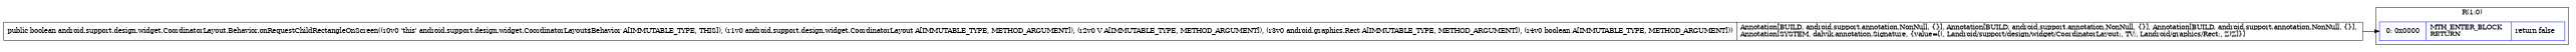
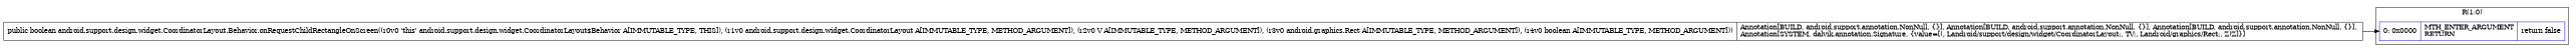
  digraph {
    rankdir=LR
    node [shape=record]
-   n1 [color=blue label="{0\:\ 0x0000|MTH_ENTER_BLOCK\lRETURN\l|return false\l}"]
+   n1 [color=blue label="{0\:\ 0x0000|MTH_ENTER_ARGUMENT\lRETURN\l|return false\l}"]
    n2 [label="{public boolean android.support.design.widget.CoordinatorLayout.Behavior.onRequestChildRectangleOnScreen((r0v0 'this' android.support.design.widget.CoordinatorLayout$Behavior A[IMMUTABLE_TYPE, THIS]), (r1v0 android.support.design.widget.CoordinatorLayout A[IMMUTABLE_TYPE, METHOD_ARGUMENT]), (r2v0 V A[IMMUTABLE_TYPE, METHOD_ARGUMENT]), (r3v0 android.graphics.Rect A[IMMUTABLE_TYPE, METHOD_ARGUMENT]), (r4v0 boolean A[IMMUTABLE_TYPE, METHOD_ARGUMENT]))  | Annotation[BUILD, android.support.annotation.NonNull, \{\}], Annotation[BUILD, android.support.annotation.NonNull, \{\}], Annotation[BUILD, android.support.annotation.NonNull, \{\}], \lAnnotation[SYSTEM, dalvik.annotation.Signature, \{value=[(, Landroid\/support\/design\/widget\/CoordinatorLayout;, TV;, Landroid\/graphics\/Rect;, Z)Z]\}]\l}"]
    subgraph cluster_1 {
      label="R(1:0)"
      n1
    }
    n2 -> n1
  }
